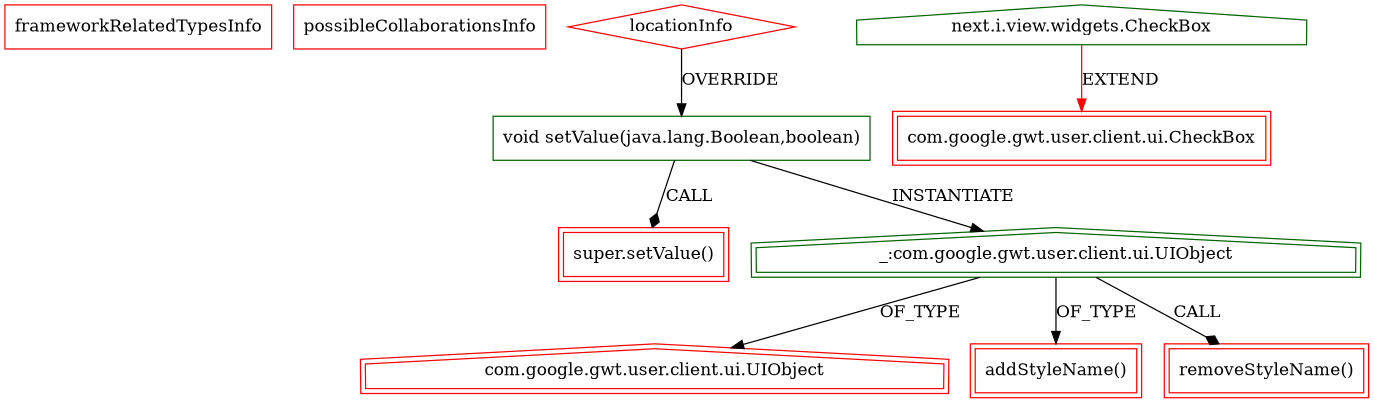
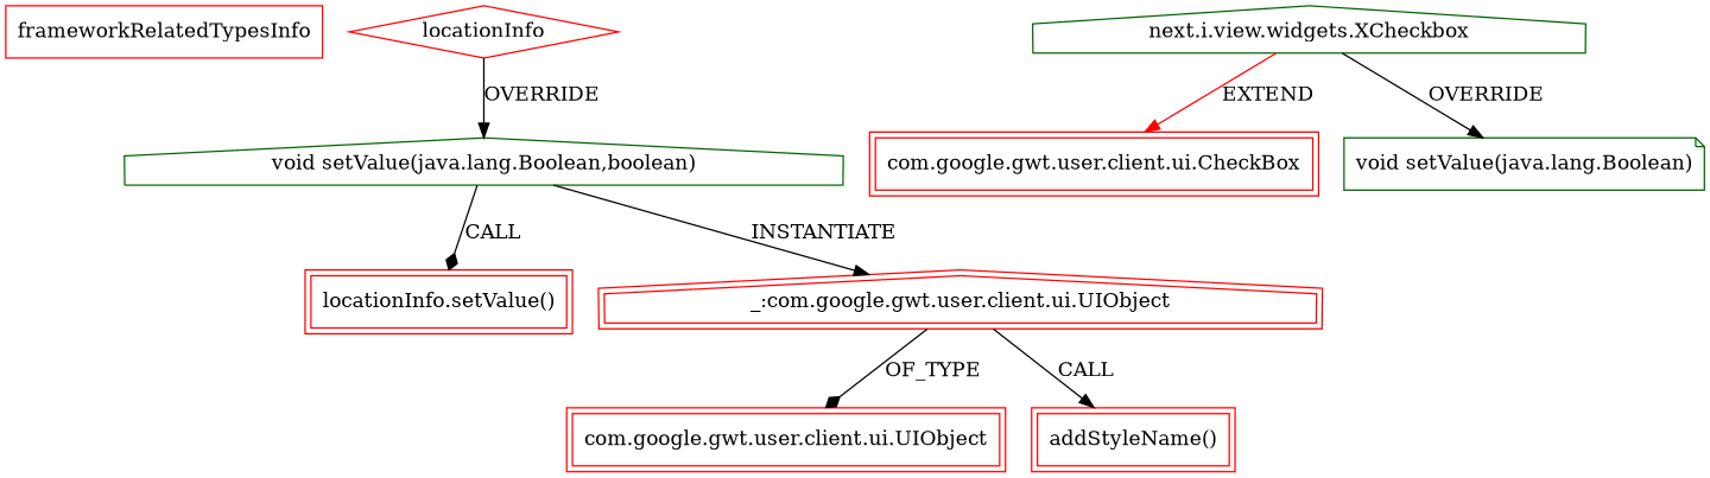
  digraph {
    node [color=red shape=box isFrameworkType=true]
    edge [arrowhead=normal]
    frameworkRelatedTypesInfo [0="com.google.gwt.user.client.ui.CheckBox" isFrameworkType=""]
-   possibleCollaborationsInfo [isFrameworkType=""]
    locationInfo [contextSignature=XCheckbox filePath="/nextinterfaces-next/next-master/src/next/i/view/widgets/XCheckbox.java" graphId=4225 projectName="nextinterfaces-next" shape=diamond isFrameworkType=""]
-   n4 [color=darkgreen isFrameworkType=false label="void setValue(java.lang.Boolean,boolean)" vertexType=OVERRIDING_METHOD_DECLARATION]
-   n5 [color=darkgreen isFrameworkType=false label="next.i.view.widgets.CheckBox" shape=house vertexType=ROOT_CLIENT_CLASS_DECLARATION]
+   n4 [color=darkgreen isFrameworkType=false label="void setValue(java.lang.Boolean,boolean)" shape=house vertexType=OVERRIDING_METHOD_DECLARATION]
+   n5 [color=darkgreen isFrameworkType=false label="next.i.view.widgets.XCheckbox" shape=house vertexType=ROOT_CLIENT_CLASS_DECLARATION]
    n6 [label="com.google.gwt.user.client.ui.CheckBox" peripheries=2 vertexType=FRAMEWORK_CLASS_TYPE]
-   n8 [label="super.setValue()" peripheries=2 vertexType=SUPER_CALL]
-   n9 [color=darkgreen label="_:com.google.gwt.user.client.ui.UIObject" peripheries=2 shape=house vertexType=VARIABLE_EXPRESION]
-   n10 [label="com.google.gwt.user.client.ui.UIObject" peripheries=2 shape=house vertexType=FRAMEWORK_CLASS_TYPE]
+   n7 [color=darkgreen isFrameworkType=false label="void setValue(java.lang.Boolean)" shape=note vertexType=OVERRIDING_METHOD_DECLARATION]
+   n8 [label="locationInfo.setValue()" peripheries=2 vertexType=SUPER_CALL]
+   n9 [label="_:com.google.gwt.user.client.ui.UIObject" peripheries=2 shape=house vertexType=VARIABLE_EXPRESION]
+   n10 [label="com.google.gwt.user.client.ui.UIObject" peripheries=2 vertexType=FRAMEWORK_CLASS_TYPE]
    n11 [label="addStyleName()" peripheries=2 vertexType=INSIDE_CALL]
-   n12 [label="removeStyleName()" peripheries=2 vertexType=INSIDE_CALL]
    locationInfo -> n4 [label=OVERRIDE]
    n4 -> n8 [arrowhead=diamond label=CALL]
    n4 -> n9 [label=INSTANTIATE]
    n5 -> n6 [color=red label=EXTEND]
-   n9 -> n10 [label=OF_TYPE]
-   n9 -> n11 [label=OF_TYPE]
-   n9 -> n12 [arrowhead=diamond label=CALL]
+   n5 -> n7 [label=OVERRIDE]
+   n9 -> n10 [arrowhead=diamond label=OF_TYPE]
+   n9 -> n11 [label=CALL]
  }
